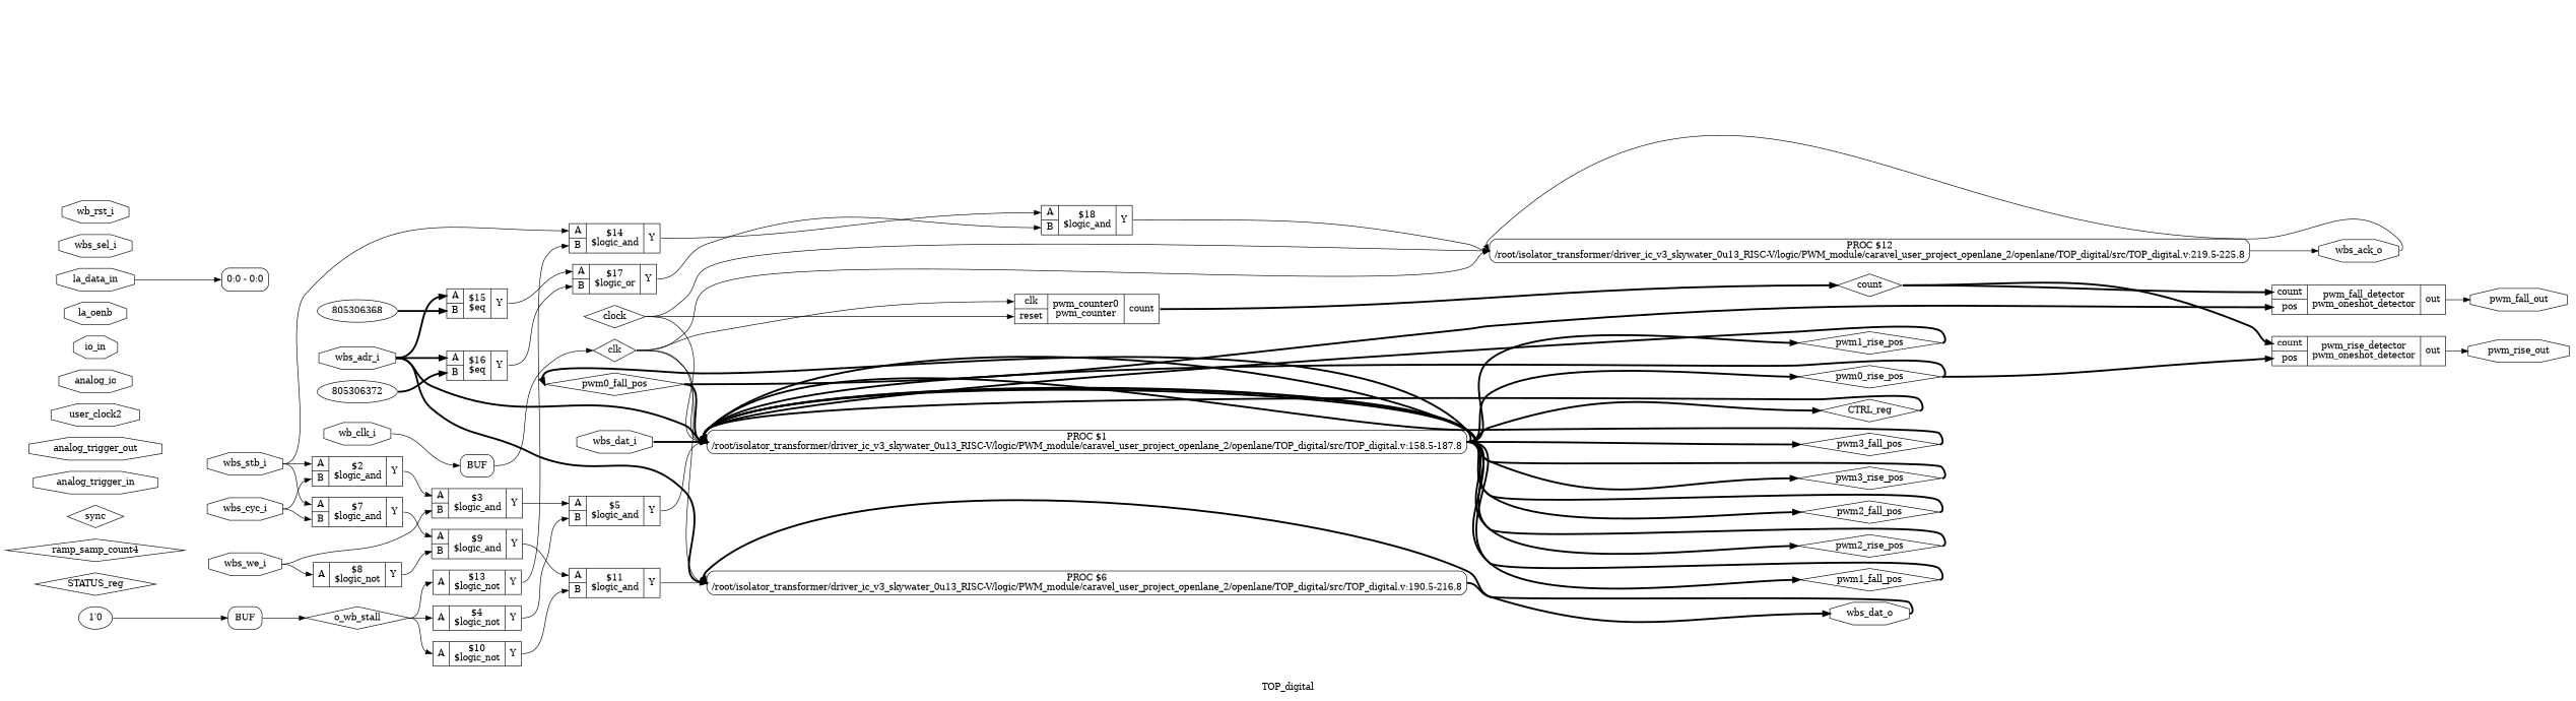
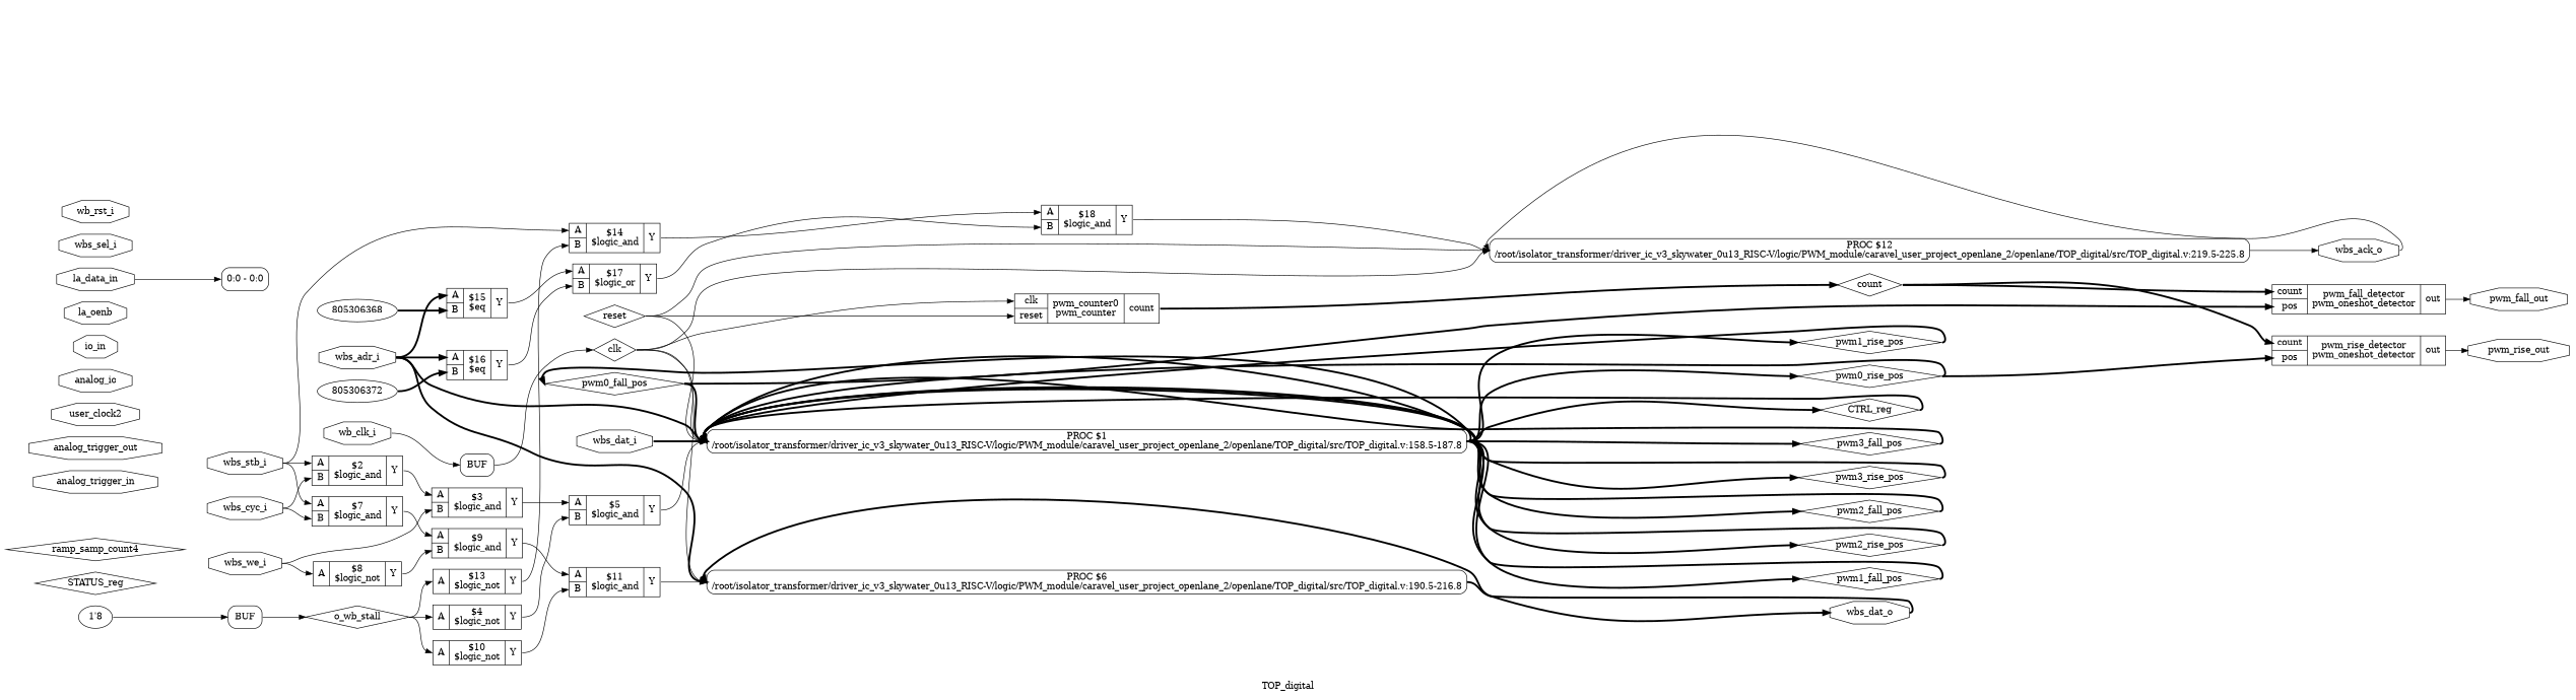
  digraph {
    label=TOP_digital
    rankdir=LR
    remincross=true
    node [color=black fontcolor=black shape=record]
    edge [color=black fontcolor=black headport=w tailport=e]
    n1 [label=count shape=diamond]
    n2 [label="{{<p27> count|<p63> pos}|pwm_fall_detector\npwm_oneshot_detector|{<p64> out}}" color="" fontcolor=""]
    n3 [label="{{<p27> count|<p63> pos}|pwm_rise_detector\npwm_oneshot_detector|{<p64> out}}" color="" fontcolor=""]
    n4 [label=pwm_fall_out shape=octagon]
    n5 [label=pwm_rise_out shape=octagon]
    n6 [label=o_wb_stall shape=diamond]
    n7 [label="{{<p68> A}|$13\n$logic_not|{<p70> Y}}" color="" fontcolor=""]
    n8 [label="{{<p68> A}|$10\n$logic_not|{<p70> Y}}" color="" fontcolor=""]
    n9 [label="{{<p68> A}|$4\n$logic_not|{<p70> Y}}" color="" fontcolor=""]
    n10 [label="{{<p68> A|<p69> B}|$14\n$logic_and|{<p70> Y}}" color="" fontcolor=""]
    n11 [label="{{<p68> A|<p69> B}|$11\n$logic_and|{<p70> Y}}" color="" fontcolor=""]
    n12 [label="{{<p68> A|<p69> B}|$5\n$logic_and|{<p70> Y}}" color="" fontcolor=""]
    n13 [label=CTRL_reg shape=diamond]
    n14 [label="PROC $1\n/root/isolator_transformer/driver_ic_v3_skywater_0u13_RISC-V/logic/PWM_module/caravel_user_project_openlane_2/openlane/TOP_digital/src/TOP_digital.v:158.5-187.8" shape=box style=rounded color="" fontcolor=""]
    n15 [label=pwm3_fall_pos shape=diamond]
    n16 [label=pwm3_rise_pos shape=diamond]
    n17 [label=pwm2_fall_pos shape=diamond]
    n18 [label=pwm2_rise_pos shape=diamond]
    n19 [label=pwm1_fall_pos shape=diamond]
    n20 [label=pwm1_rise_pos shape=diamond]
    n21 [label=pwm0_fall_pos shape=diamond]
    n22 [label=pwm0_rise_pos shape=diamond]
    n23 [label=STATUS_reg shape=diamond]
    n24 [label=ramp_samp_count4 shape=diamond]
-   n25 [label=sync shape=diamond]
    n26 [label=clk shape=diamond]
    n27 [label="{{<p42> clk|<p43> reset}|pwm_counter0\npwm_counter|{<p27> count}}" color="" fontcolor=""]
    n28 [label="PROC $12\n/root/isolator_transformer/driver_ic_v3_skywater_0u13_RISC-V/logic/PWM_module/caravel_user_project_openlane_2/openlane/TOP_digital/src/TOP_digital.v:219.5-225.8" shape=box style=rounded color="" fontcolor=""]
    n29 [label="PROC $6\n/root/isolator_transformer/driver_ic_v3_skywater_0u13_RISC-V/logic/PWM_module/caravel_user_project_openlane_2/openlane/TOP_digital/src/TOP_digital.v:190.5-216.8" shape=box style=rounded color="" fontcolor=""]
    n30 [label=wbs_ack_o shape=octagon]
    n31 [label=wbs_dat_o shape=octagon]
-   n32 [label=clock shape=diamond]
+   n32 [label=reset shape=diamond]
    n33 [label=analog_trigger_in shape=octagon]
    n34 [label=analog_trigger_out shape=octagon]
    n35 [label=user_clock2 shape=octagon]
    n36 [label=analog_io shape=octagon]
    n37 [label=io_in shape=octagon]
    n38 [label=la_oenb shape=octagon]
    n39 [label=la_data_in shape=octagon]
    n40 [label="<s0> 0:0 - 0:0 " style=rounded]
    n41 [label=wbs_adr_i shape=octagon]
    n42 [label="{{<p68> A|<p69> B}|$16\n$eq|{<p70> Y}}" color="" fontcolor=""]
    n43 [label="{{<p68> A|<p69> B}|$15\n$eq|{<p70> Y}}" color="" fontcolor=""]
    n44 [label="{{<p68> A|<p69> B}|$17\n$logic_or|{<p70> Y}}" color="" fontcolor=""]
    n45 [label=wbs_dat_i shape=octagon]
    n46 [label=wbs_sel_i shape=octagon]
    n47 [label=wbs_we_i shape=octagon]
    n48 [label="{{<p68> A}|$8\n$logic_not|{<p70> Y}}" color="" fontcolor=""]
    n49 [label="{{<p68> A|<p69> B}|$3\n$logic_and|{<p70> Y}}" color="" fontcolor=""]
    n50 [label="{{<p68> A|<p69> B}|$9\n$logic_and|{<p70> Y}}" color="" fontcolor=""]
    n51 [label=wbs_cyc_i shape=octagon]
    n52 [label="{{<p68> A|<p69> B}|$7\n$logic_and|{<p70> Y}}" color="" fontcolor=""]
    n53 [label="{{<p68> A|<p69> B}|$2\n$logic_and|{<p70> Y}}" color="" fontcolor=""]
    n54 [label=wbs_stb_i shape=octagon]
    n55 [label="{{<p68> A|<p69> B}|$18\n$logic_and|{<p70> Y}}" color="" fontcolor=""]
    n56 [label=wb_rst_i shape=octagon]
    n57 [label=wb_clk_i shape=octagon]
    n58 [label=BUF shape=box style=rounded color="" fontcolor=""]
    n59 [label=805306372 color="" fontcolor="" shape=""]
    n60 [label=805306368 color="" fontcolor="" shape=""]
-   n61 [label="1'0" color="" fontcolor="" shape=""]
+   n61 [label="1'8" color="" fontcolor="" shape=""]
    n62 [label=BUF shape=box style=rounded color="" fontcolor=""]
    n1 -> n2 [headport="p27:w" style="setlinewidth(3)"]
    n1 -> n3 [headport="p27:w" style="setlinewidth(3)"]
    n2 -> n4 [tailport="p64:e"]
    n3 -> n5 [tailport="p64:e"]
    n6 -> n7 [headport="p68:w"]
    n6 -> n8 [headport="p68:w"]
    n6 -> n9 [headport="p68:w"]
    n7 -> n10 [headport="p69:w" tailport="p70:e"]
    n8 -> n11 [headport="p69:w" tailport="p70:e"]
    n9 -> n12 [headport="p69:w" tailport="p70:e"]
    n10 -> n55 [headport="p68:w" tailport="p70:e"]
    n11 -> n29 [tailport="p70:e"]
    n12 -> n14 [tailport="p70:e"]
    n13 -> n14 [style="setlinewidth(3)"]
    n14 -> n13 [style="setlinewidth(3)"]
    n14 -> n15 [style="setlinewidth(3)"]
    n14 -> n16 [style="setlinewidth(3)"]
    n14 -> n17 [style="setlinewidth(3)"]
    n14 -> n18 [style="setlinewidth(3)"]
    n14 -> n19 [style="setlinewidth(3)"]
    n14 -> n20 [style="setlinewidth(3)"]
    n14 -> n21 [style="setlinewidth(3)"]
    n14 -> n22 [style="setlinewidth(3)"]
    n15 -> n14 [style="setlinewidth(3)"]
    n16 -> n14 [style="setlinewidth(3)"]
    n17 -> n14 [style="setlinewidth(3)"]
    n18 -> n14 [style="setlinewidth(3)"]
    n19 -> n14 [style="setlinewidth(3)"]
    n20 -> n14 [style="setlinewidth(3)"]
    n21 -> n2 [headport="p63:w" style="setlinewidth(3)"]
    n21 -> n14 [style="setlinewidth(3)"]
    n22 -> n3 [headport="p63:w" style="setlinewidth(3)"]
    n22 -> n14 [style="setlinewidth(3)"]
    n26 -> n14
    n26 -> n27 [headport="p42:w"]
    n26 -> n28
    n26 -> n29
    n27 -> n1 [style="setlinewidth(3)" tailport="p27:e"]
    n28 -> n30
    n29 -> n31 [style="setlinewidth(3)"]
    n30 -> n28
    n31 -> n29 [style="setlinewidth(3)"]
    n32 -> n14
    n32 -> n27 [headport="p43:w"]
    n32 -> n28
    n39 -> n40 [headport="s0:w"]
    n41 -> n14 [style="setlinewidth(3)"]
    n41 -> n29 [style="setlinewidth(3)"]
    n41 -> n42 [headport="p68:w" style="setlinewidth(3)"]
    n41 -> n43 [headport="p68:w" style="setlinewidth(3)"]
    n42 -> n44 [headport="p69:w" tailport="p70:e"]
    n43 -> n44 [headport="p68:w" tailport="p70:e"]
    n44 -> n55 [headport="p69:w" tailport="p70:e"]
    n45 -> n14 [style="setlinewidth(3)"]
    n47 -> n48 [headport="p68:w"]
    n47 -> n49 [headport="p69:w"]
    n48 -> n50 [headport="p69:w" tailport="p70:e"]
    n49 -> n12 [headport="p68:w" tailport="p70:e"]
    n50 -> n11 [headport="p68:w" tailport="p70:e"]
    n51 -> n52 [headport="p69:w"]
    n51 -> n53 [headport="p69:w"]
    n52 -> n50 [headport="p68:w" tailport="p70:e"]
    n53 -> n49 [headport="p68:w" tailport="p70:e"]
    n54 -> n10 [headport="p68:w"]
    n54 -> n52 [headport="p68:w"]
    n54 -> n53 [headport="p68:w"]
    n55 -> n28 [tailport="p70:e"]
    n57 -> n58
    n58 -> n26
    n59 -> n42 [headport="p69:w" style="setlinewidth(3)"]
    n60 -> n43 [headport="p69:w" style="setlinewidth(3)"]
    n61 -> n62
    n62 -> n6
  }
